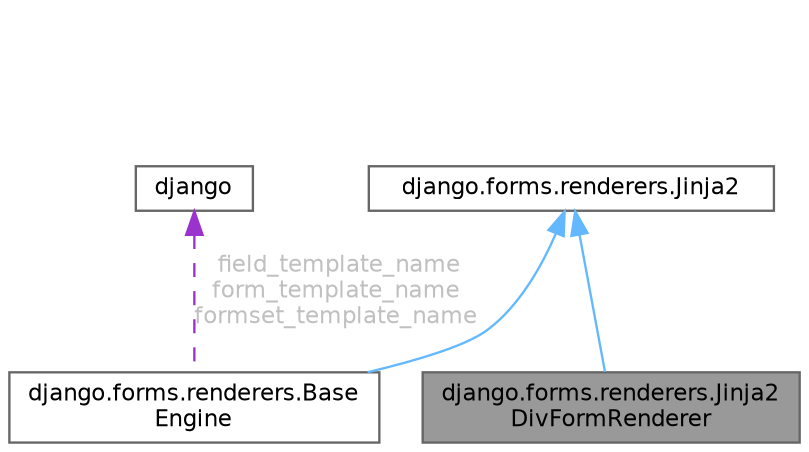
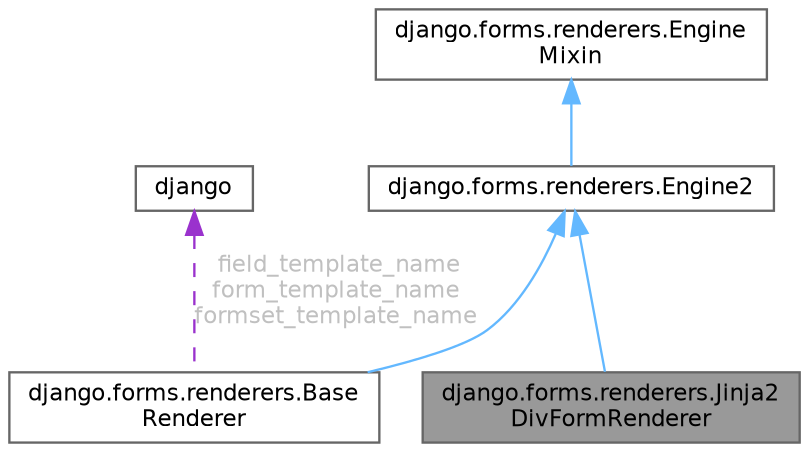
  digraph {
    node [color=gray40 fillcolor=white fontname=Helvetica fontsize=10 shape=box style=filled]
    edge [color=steelblue1 dir=back fontname=Helvetica fontsize=10 labelfontname=Helvetica labelfontsize=10 style=solid]
    n1 [fillcolor=grey60 fontcolor=black height=0.2 label="django.forms.renderers.Jinja2\lDivFormRenderer" width=0.4]
-   n2 [height=0.2 label="django.forms.renderers.Jinja2" width=0.4]
-   n3 [height=0.2 label="django.forms.renderers.Base\lEngine" width=0.4]
+   n2 [height=0.2 label="django.forms.renderers.Engine2" width=0.4]
+   n3 [height=0.2 label="django.forms.renderers.Base\lRenderer" width=0.4]
+   n4 [height=0.2 label="django.forms.renderers.Engine\lMixin" width=0.4]
    n5 [height=0.2 label=django width=0.4]
    n2 -> n1
    n2 -> n3
+   n4 -> n2
    n5 -> n3 [color=darkorchid3 fontcolor=grey label=" field_template_name\nform_template_name\nformset_template_name" style=dashed]
  }
